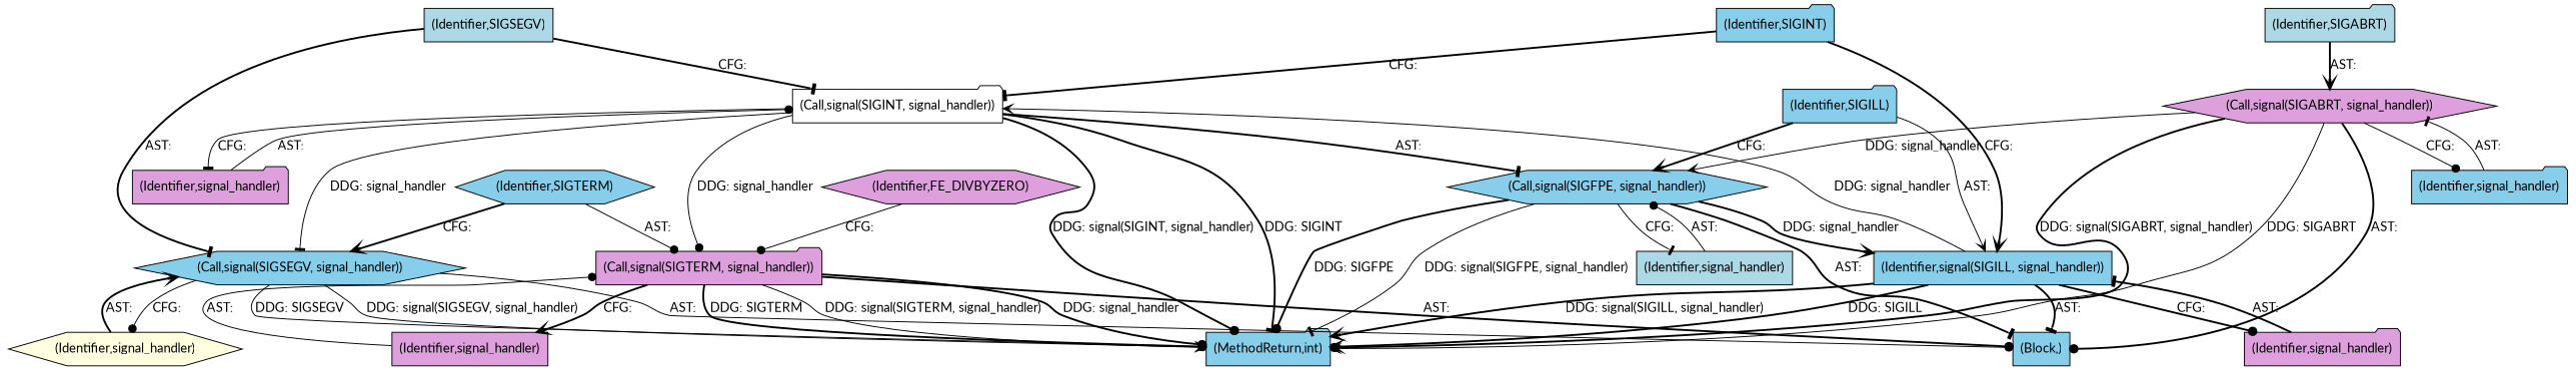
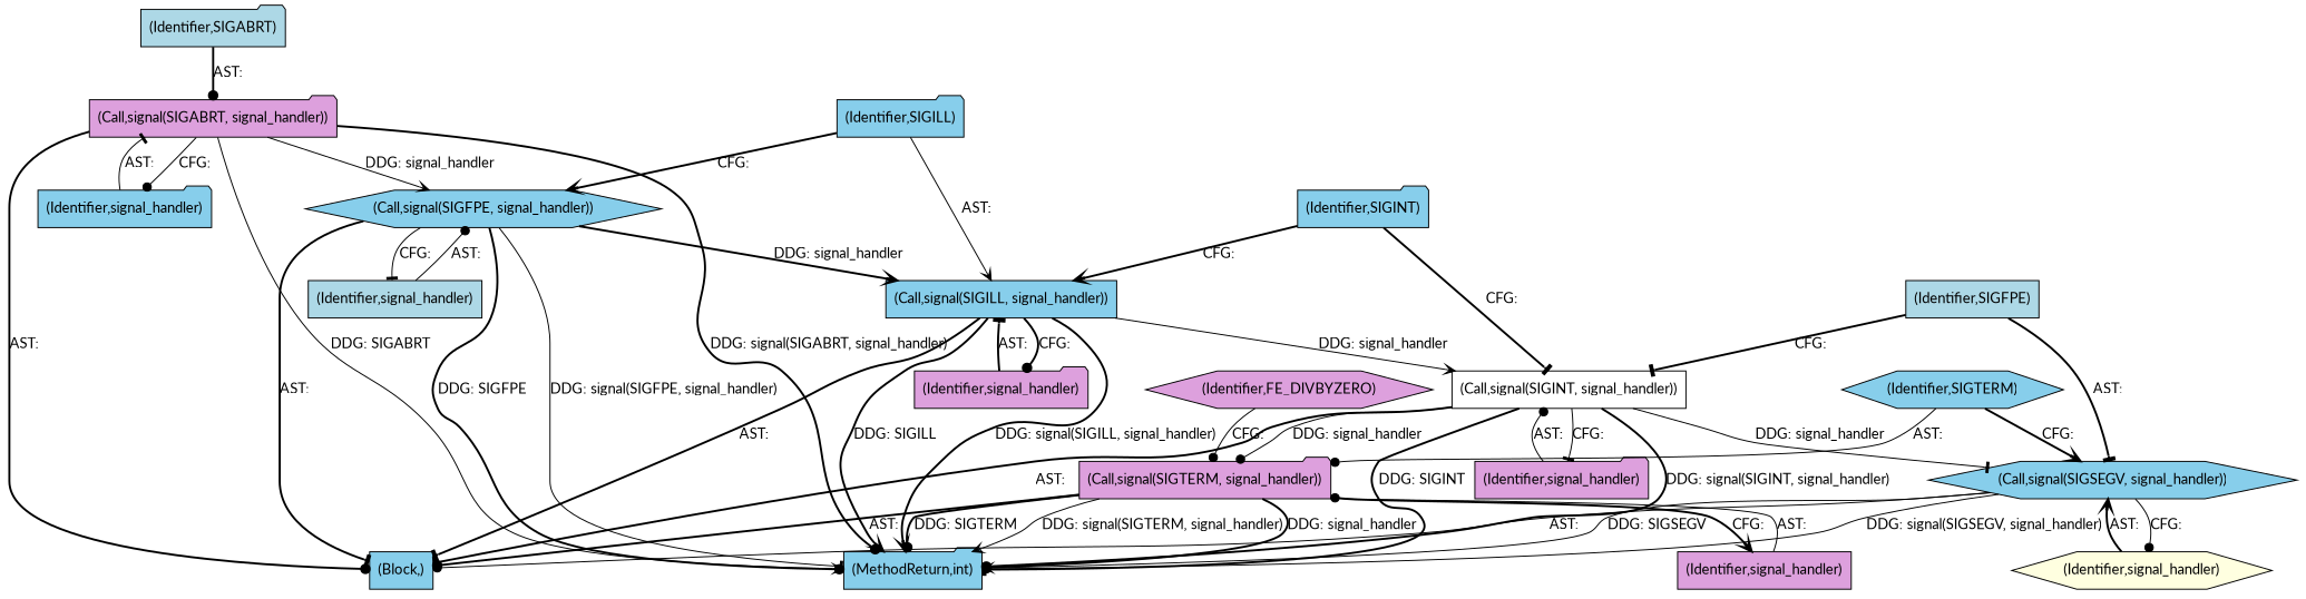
  digraph {
    fontname=Lato
    node [fillcolor=skyblue fontname=Lato shape=folder style=filled]
    edge [arrowhead=dot fontname=Lato style=bold]
    n1 [fillcolor=plum label="(Call,signal(SIGTERM, signal_handler))"]
    n2 [fillcolor=plum label="(Identifier,signal_handler)" shape=box]
    n3 [label="(Block,)" shape=box]
    n4 [label="(MethodReturn,int)"]
    n5 [label="(Call,signal(SIGSEGV, signal_handler))" shape=hexagon]
    n6 [fillcolor=lightyellow label="(Identifier,signal_handler)" shape=hexagon]
-   n7 [fillcolor=white label="(Call,signal(SIGINT, signal_handler))"]
+   n7 [fillcolor=white label="(Call,signal(SIGINT, signal_handler))" shape=box]
    n8 [fillcolor=plum label="(Identifier,signal_handler)"]
-   n9 [label="(Identifier,signal(SIGILL, signal_handler))" shape=box]
+   n9 [label="(Call,signal(SIGILL, signal_handler))" shape=box]
    n10 [fillcolor=plum label="(Identifier,signal_handler)"]
    n11 [label="(Call,signal(SIGFPE, signal_handler))" shape=hexagon]
    n12 [fillcolor=lightblue label="(Identifier,signal_handler)" shape=box]
-   n13 [fillcolor=plum label="(Call,signal(SIGABRT, signal_handler))" shape=hexagon]
+   n13 [fillcolor=plum label="(Call,signal(SIGABRT, signal_handler))"]
    n14 [label="(Identifier,signal_handler)"]
-   n15 [fillcolor=lightblue label="(Identifier,SIGSEGV)" shape=box]
+   n15 [fillcolor=lightblue label="(Identifier,SIGFPE)" shape=box]
    n16 [fillcolor=plum label="(Identifier,FE_DIVBYZERO)" shape=hexagon]
    n17 [label="(Identifier,SIGINT)"]
    n18 [label="(Identifier,SIGILL)"]
    n19 [label="(Identifier,SIGTERM)" shape=hexagon]
    n20 [fillcolor=lightblue label="(Identifier,SIGABRT)"]
    n1 -> n2 [arrowhead=vee label="CFG: "]
    n1 -> n3 [label="AST: "]
    n1 -> n4 [label="DDG: SIGTERM"]
    n1 -> n4 [arrowhead=vee label="DDG: signal(SIGTERM, signal_handler)" style=solid]
    n1 -> n4 [label="DDG: signal_handler"]
    n2 -> n1 [label="AST: " style=solid]
    n5 -> n3 [label="AST: " style=solid]
    n5 -> n4 [label="DDG: signal(SIGSEGV, signal_handler)" style=solid]
    n5 -> n4 [arrowhead=vee label="DDG: SIGSEGV" style=solid]
    n5 -> n6 [label="CFG: " style=solid]
    n6 -> n5 [arrowhead=vee label="AST: "]
    n7 -> n1 [label="DDG: signal_handler" style=solid]
-   n7 -> n11 [arrowhead=tee label="AST: "]
+   n7 -> n3 [arrowhead=tee label="AST: "]
    n7 -> n4 [arrowhead=tee label="DDG: SIGINT"]
    n7 -> n4 [label="DDG: signal(SIGINT, signal_handler)"]
    n7 -> n5 [arrowhead=tee label="DDG: signal_handler" style=solid]
    n7 -> n8 [arrowhead=tee label="CFG: " style=solid]
    n8 -> n7 [label="AST: " style=solid]
    n9 -> n3 [arrowhead=tee label="AST: "]
    n9 -> n4 [arrowhead=vee label="DDG: SIGILL"]
    n9 -> n4 [arrowhead=vee label="DDG: signal(SIGILL, signal_handler)"]
    n9 -> n7 [arrowhead=vee label="DDG: signal_handler" style=solid]
    n9 -> n10 [label="CFG: "]
    n10 -> n9 [arrowhead=tee label="AST: "]
    n11 -> n3 [arrowhead=tee label="AST: "]
    n11 -> n4 [label="DDG: SIGFPE"]
    n11 -> n4 [arrowhead=tee label="DDG: signal(SIGFPE, signal_handler)" style=solid]
    n11 -> n9 [arrowhead=vee label="DDG: signal_handler"]
    n11 -> n12 [arrowhead=tee label="CFG: " style=solid]
    n12 -> n11 [label="AST: " style=solid]
    n13 -> n3 [label="AST: "]
    n13 -> n4 [label="DDG: signal(SIGABRT, signal_handler)"]
    n13 -> n4 [arrowhead=vee label="DDG: SIGABRT" style=solid]
    n13 -> n11 [arrowhead=vee label="DDG: signal_handler" style=solid]
    n13 -> n14 [label="CFG: " style=solid]
    n14 -> n13 [arrowhead=tee label="AST: " style=solid]
    n15 -> n5 [arrowhead=tee label="AST: "]
    n15 -> n7 [arrowhead=tee label="CFG: "]
    n16 -> n1 [label="CFG: " style=solid]
    n17 -> n7 [arrowhead=tee label="CFG: "]
    n17 -> n9 [arrowhead=vee label="CFG: "]
    n18 -> n9 [arrowhead=vee label="AST: " style=solid]
    n18 -> n11 [arrowhead=vee label="CFG: "]
    n19 -> n1 [label="AST: " style=solid]
    n19 -> n5 [arrowhead=vee label="CFG: "]
-   n20 -> n13 [arrowhead=vee label="AST: "]
+   n20 -> n13 [label="AST: "]
  }
